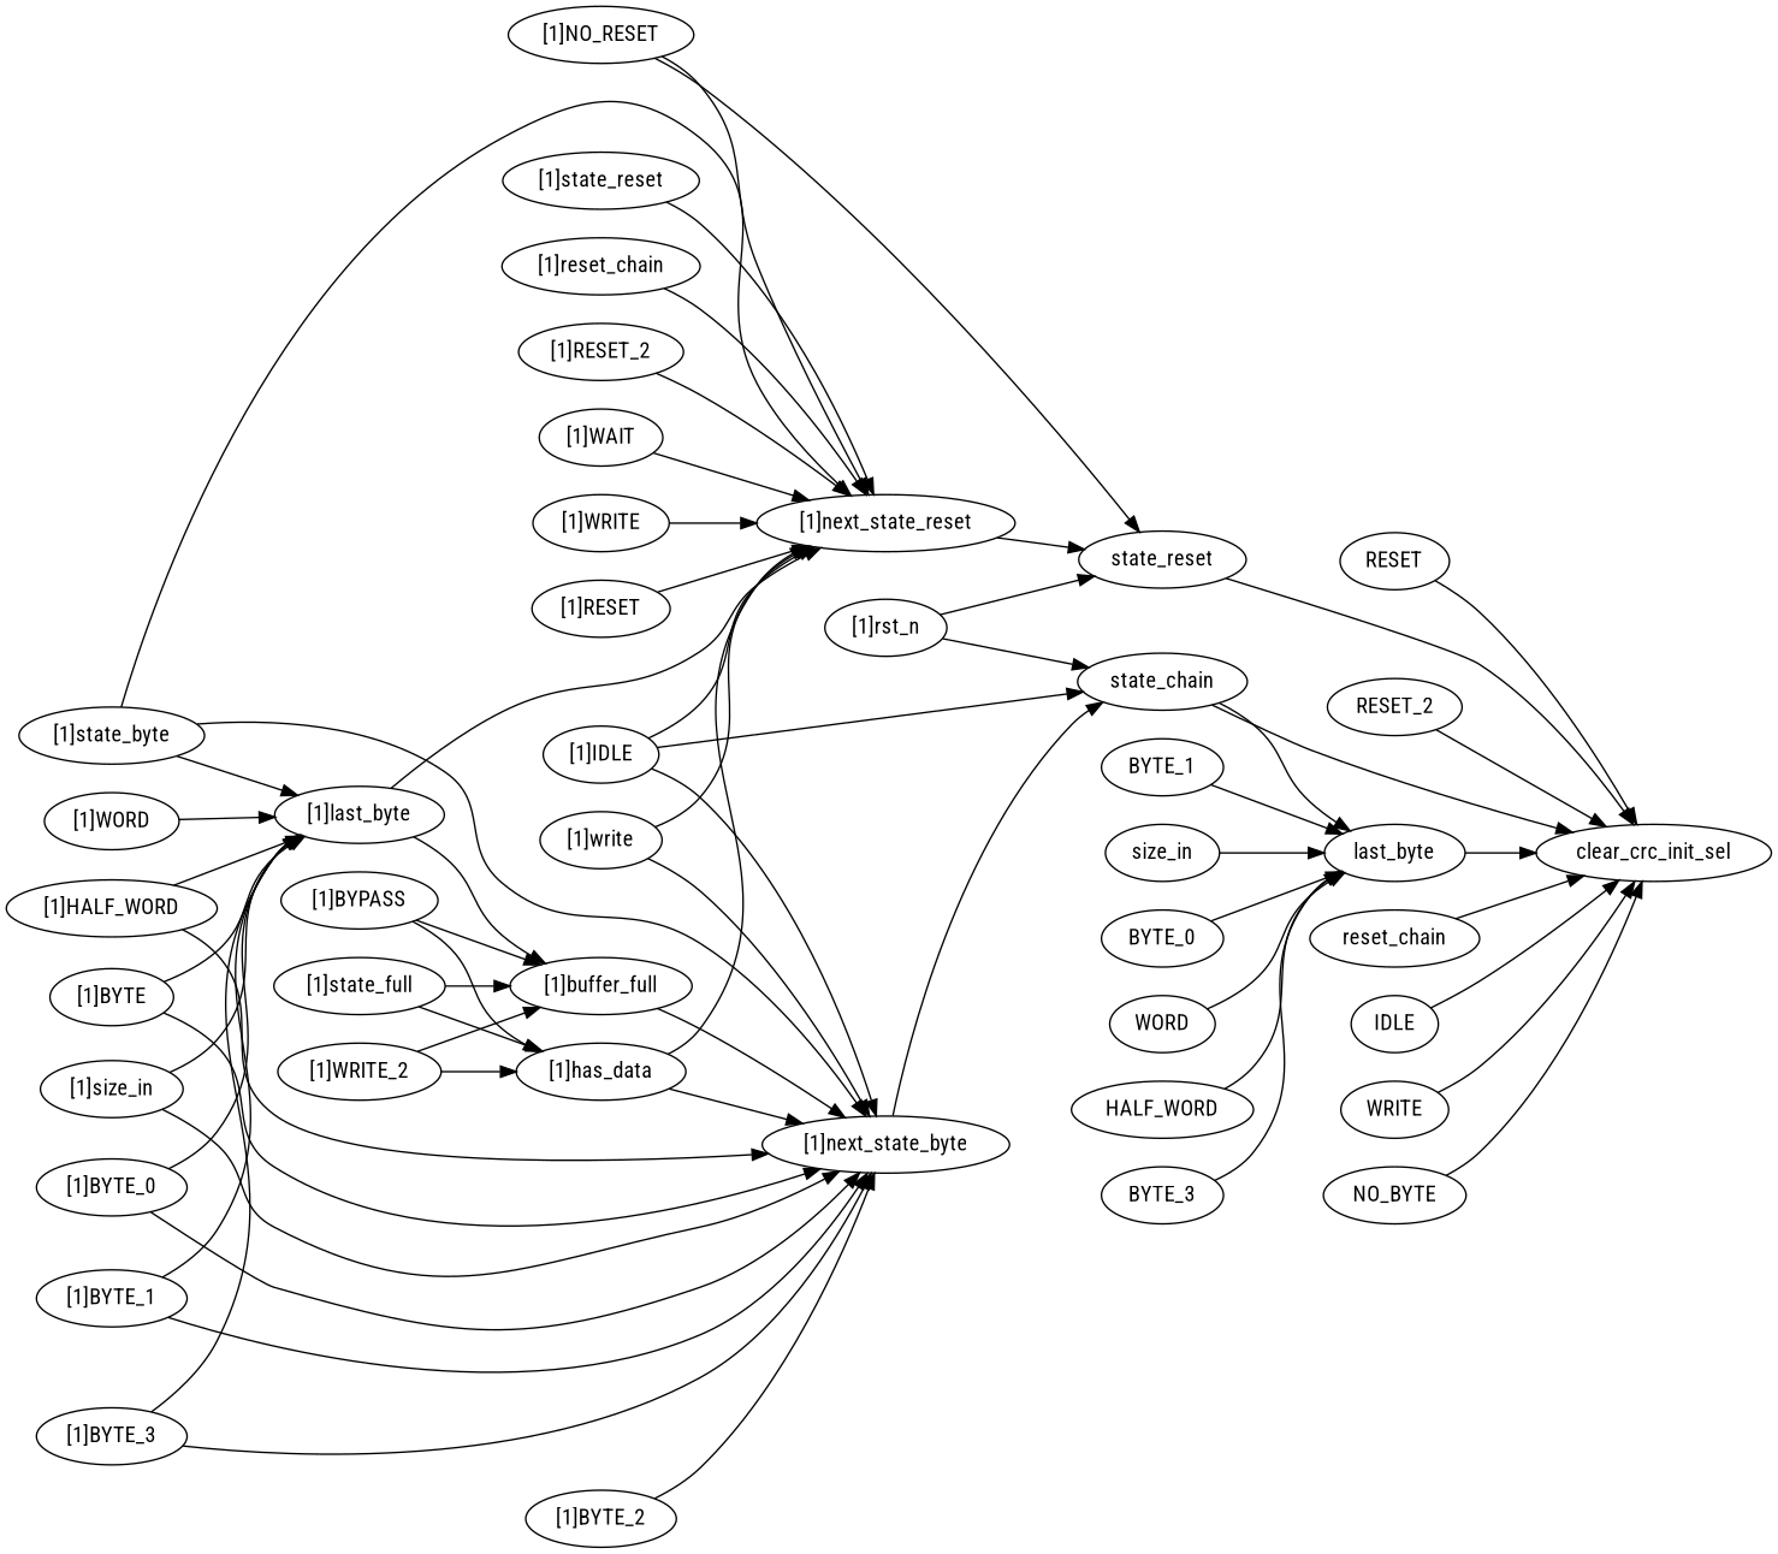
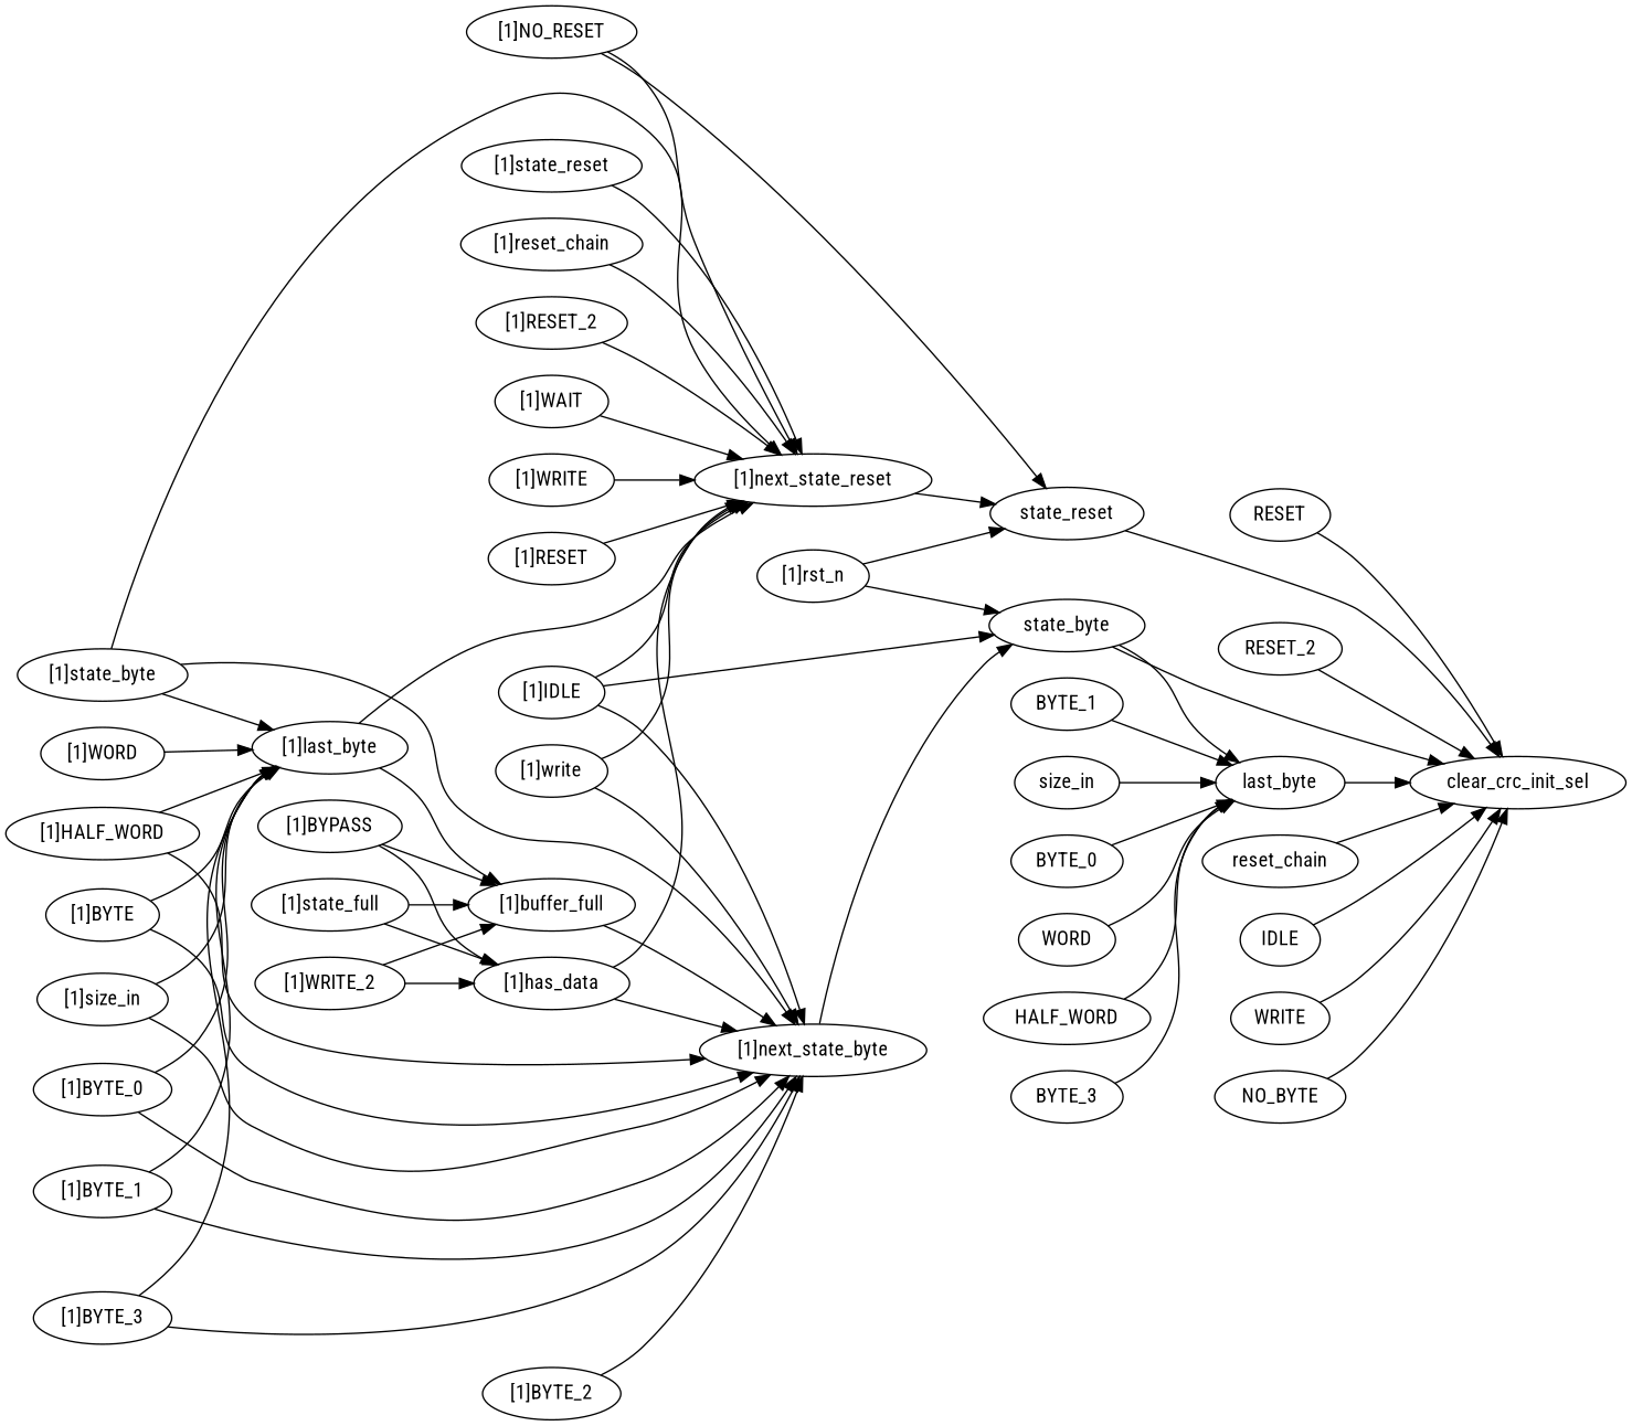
  strict digraph {
    fontname="Roboto Condensed"
    rankdir=LR
    node [complexity=17 fontname="Roboto Condensed" importance=0.86770320539 rank=0.0149604000929]
    edge [fontname="Roboto Condensed"]
    RESET [importance=0.0447118227371 rank=0.00263010721983]
    clear_crc_init_sel [complexity=0 importance=0.029301934 rank=0.0]
    "[1]RESET_2" [complexity=25 importance=0.40125150486 rank=0.0160500601944]
    "[1]next_state_reset" [complexity=19 importance=0.192920808061 rank=0.0101537267401]
    state_reset [importance=0.0968577844688 rank=0.00569751673346]
    RESET_2 [importance=0.0447118227371 rank=0.00263010721983]
-   state_byte [complexity=30 importance=0.11987378077 rank=0.00399579269234 label=state_chain]
+   state_byte [complexity=30 importance=0.11987378077 rank=0.00399579269234]
    last_byte [importance=0.0612072957516 rank=0.00360042916186]
    "[1]BYPASS" [complexity=45 importance=1.03444843036 rank=0.0229877428969]
    "[1]buffer_full" [complexity=38 importance=0.820387954901 rank=0.0215891567079]
    "[1]has_data" [complexity=40 importance=1.01903854163 rank=0.0254759635406]
    "[1]next_state_byte" [complexity=32 importance=0.199536853036 rank=0.00623552665736]
    "[1]HALF_WORD" [complexity=58]
    "[1]last_byte" [complexity=45 importance=0.852293316653 rank=0.0189398514812]
    reset_chain [importance=0.0447118227371 rank=0.00263010721983]
    "[1]WORD" [complexity=58]
    "[1]IDLE" [complexity=42 importance=0.813557300879 rank=0.0193704119257]
    "[1]WAIT" [complexity=23 importance=0.40125150486 rank=0.0174457176026]
    IDLE [importance=0.0447118227371 rank=0.00263010721983]
    "[1]NO_RESET" [complexity=25 importance=0.40125150486 rank=0.0160500601944]
    BYTE_1 [complexity=30 importance=0.0766171844887 rank=0.00255390614962]
    "[1]state_full" [complexity=45 importance=1.06506162908 rank=0.0236680362018]
    "[1]rst_n" [complexity=31 importance=0.255157450277 rank=0.00823088549282]
    size_in [complexity=30 importance=0.0766171844887 rank=0.00255390614962]
    "[1]BYTE_1" [complexity=58]
    "[1]WRITE_2" [complexity=45 importance=1.03444843036 rank=0.0229877428969]
    WRITE [importance=0.0447118227371 rank=0.00263010721983]
    "[1]WRITE" [complexity=35 importance=0.787093120983 rank=0.0224883748852]
    BYTE_0 [complexity=30 importance=0.0766171844887 rank=0.00255390614962]
    WORD [complexity=30 importance=0.0766171844887 rank=0.00255390614962]
    "[1]RESET" [complexity=37 importance=0.980013929044 rank=0.0264868629471]
    HALF_WORD [complexity=30 importance=0.0766171844887 rank=0.00255390614962]
    BYTE_3 [complexity=30 importance=0.0766171844887 rank=0.00255390614962]
    "[1]state_reset" [complexity=22 importance=2.18968473914 rank=0.0995311245066]
    "[1]BYTE" [complexity=58]
    "[1]state_byte" [complexity=58 importance=0.910959801671 rank=0.0157062034771]
    "[1]size_in" [complexity=58]
    "[1]BYTE_3" [complexity=58]
    "[1]BYTE_2" [complexity=34 importance=0.214946741773 rank=0.00632196299331]
    "[1]write" [complexity=44 importance=1.21263100695 rank=0.0275597956125]
    "[1]BYTE_0" [complexity=58]
    n42 [importance=0.0447118227371 label=NO_BYTE rank=0.00263010721983]
    "[1]reset_chain" [complexity=31 importance=0.980013929044 rank=0.0316133525498]
    RESET -> clear_crc_init_sel
    "[1]RESET_2" -> "[1]next_state_reset"
    "[1]next_state_reset" -> state_reset
    state_reset -> clear_crc_init_sel
    RESET_2 -> clear_crc_init_sel
    state_byte -> clear_crc_init_sel
    state_byte -> last_byte
    last_byte -> clear_crc_init_sel
    "[1]BYPASS" -> "[1]buffer_full"
    "[1]BYPASS" -> "[1]has_data"
    "[1]buffer_full" -> "[1]next_state_byte"
    "[1]has_data" -> "[1]next_state_reset"
    "[1]has_data" -> "[1]next_state_byte"
    "[1]next_state_byte" -> state_byte
    "[1]HALF_WORD" -> "[1]next_state_byte"
    "[1]HALF_WORD" -> "[1]last_byte"
    "[1]last_byte" -> "[1]next_state_reset"
    "[1]last_byte" -> "[1]buffer_full"
    reset_chain -> clear_crc_init_sel
    "[1]WORD" -> "[1]last_byte"
    "[1]IDLE" -> "[1]next_state_reset"
    "[1]IDLE" -> state_byte
    "[1]IDLE" -> "[1]next_state_byte"
    "[1]WAIT" -> "[1]next_state_reset"
    IDLE -> clear_crc_init_sel
    "[1]NO_RESET" -> "[1]next_state_reset"
    "[1]NO_RESET" -> state_reset
    BYTE_1 -> last_byte
    "[1]state_full" -> "[1]buffer_full"
    "[1]state_full" -> "[1]has_data"
    "[1]rst_n" -> state_reset
    "[1]rst_n" -> state_byte
    size_in -> last_byte
    "[1]BYTE_1" -> "[1]next_state_byte"
    "[1]BYTE_1" -> "[1]last_byte"
    "[1]WRITE_2" -> "[1]buffer_full"
    "[1]WRITE_2" -> "[1]has_data"
    WRITE -> clear_crc_init_sel
    "[1]WRITE" -> "[1]next_state_reset"
    BYTE_0 -> last_byte
    WORD -> last_byte
    "[1]RESET" -> "[1]next_state_reset"
    HALF_WORD -> last_byte
    BYTE_3 -> last_byte
    "[1]state_reset" -> "[1]next_state_reset"
    "[1]BYTE" -> "[1]next_state_byte"
    "[1]BYTE" -> "[1]last_byte"
    "[1]state_byte" -> "[1]next_state_reset"
    "[1]state_byte" -> "[1]next_state_byte"
    "[1]state_byte" -> "[1]last_byte"
    "[1]size_in" -> "[1]next_state_byte"
    "[1]size_in" -> "[1]last_byte"
    "[1]BYTE_3" -> "[1]next_state_byte"
    "[1]BYTE_3" -> "[1]last_byte"
    "[1]BYTE_2" -> "[1]next_state_byte"
    "[1]write" -> "[1]next_state_reset"
    "[1]write" -> "[1]next_state_byte"
    "[1]BYTE_0" -> "[1]next_state_byte"
    "[1]BYTE_0" -> "[1]last_byte"
    n42 -> clear_crc_init_sel
    "[1]reset_chain" -> "[1]next_state_reset"
  }
